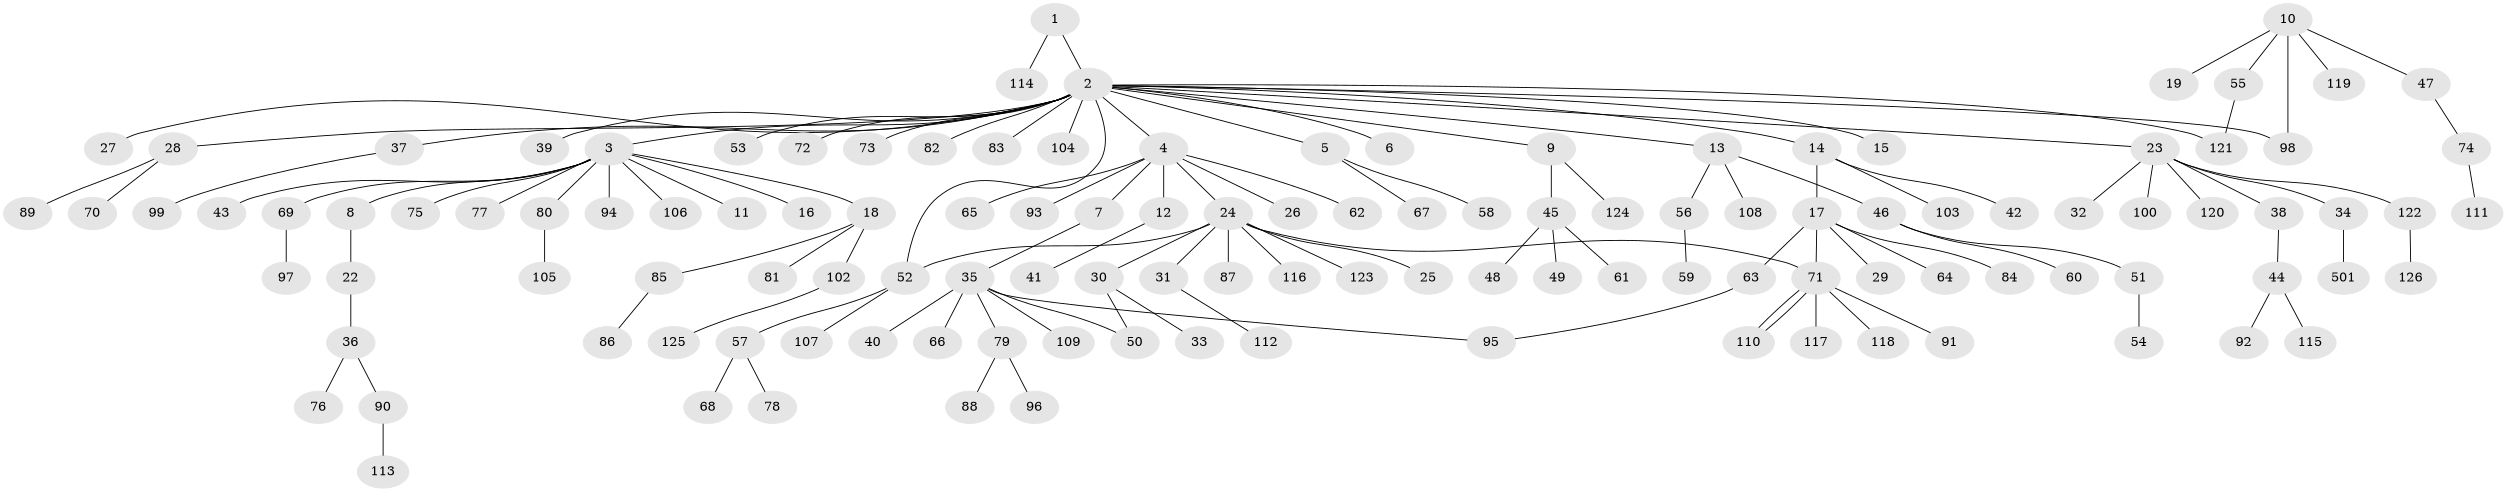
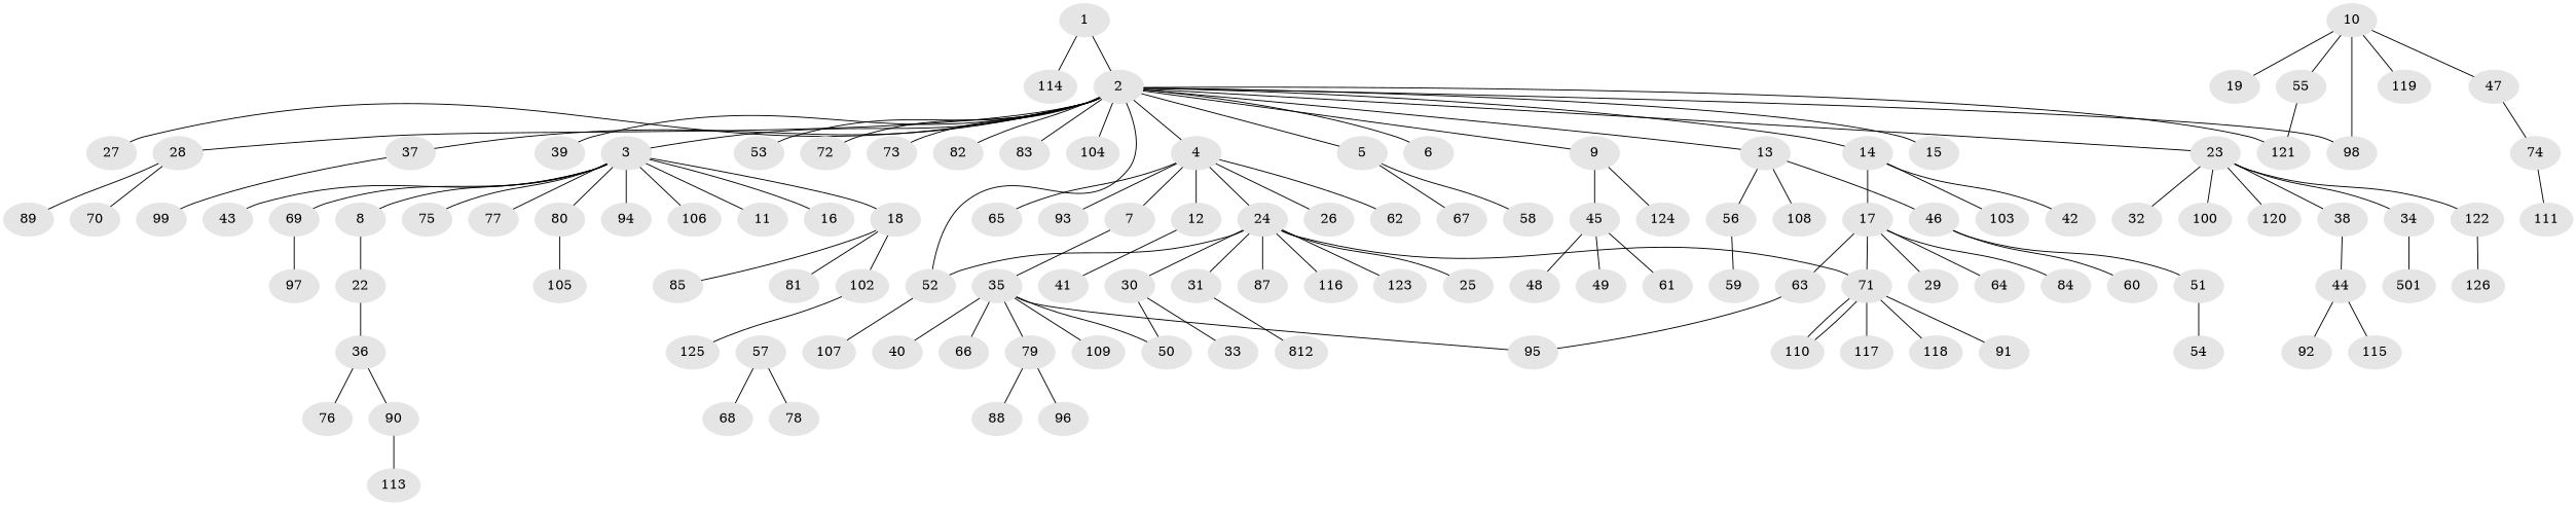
  graph {
    node [color=gray90 style=filled]
    1
    2
    114
    3
    4
    5
    6
    9
    13
    14
    15
    23
    27
    28
    37
    39
    52
    53
    72
    73
    82
    83
    104
    121
    98
    8
    11
    16
    18
    43
    69
    75
    77
    80
    94
    106
    7
    12
    24
    26
    62
    65
    93
    58
    67
    45
    124
    10
    19
    47
    55
    119
    46
    56
    108
    17
    42
    103
    122
    32
    34
    38
    100
    120
    70
    89
    99
    57
    107
    22
    81
    85
    102
    97
    105
    35
    41
    71
    25
    30
    31
    87
    116
    123
    50
    40
    66
    79
    95
    109
    36
    48
    49
    61
    74
    51
    60
    59
    29
    63
    64
    84
    91
    110
    117
    118
-   86
    125
    126
    76
    90
    n112 [label=501]
    44
    33
-   112
+   112 [label=812]
    88
    96
    113
    92
    115
    54
    111
    68
    78
    1 -- 2
    1 -- 114
    2 -- 3
    2 -- 4
    2 -- 5
    2 -- 6
    2 -- 9
    2 -- 13
    2 -- 14
    2 -- 15
    2 -- 23
    2 -- 27
    2 -- 28
    2 -- 37
    2 -- 39
    2 -- 52
    2 -- 53
    2 -- 72
    2 -- 73
    2 -- 82
    2 -- 83
    2 -- 104
    2 -- 121
    2 -- 98
    3 -- 8
    3 -- 11
    3 -- 16
    3 -- 18
    3 -- 43
    3 -- 69
    3 -- 75
    3 -- 77
    3 -- 80
    3 -- 94
    3 -- 106
    4 -- 7
    4 -- 12
    4 -- 24
    4 -- 26
    4 -- 62
    4 -- 65
    4 -- 93
    5 -- 58
    5 -- 67
    9 -- 45
    9 -- 124
    13 -- 46
    13 -- 56
    13 -- 108
    14 -- 17
    14 -- 42
    14 -- 103
    23 -- 122
    23 -- 32
    23 -- 34
    23 -- 38
    23 -- 100
    23 -- 120
    28 -- 70
    28 -- 89
    37 -- 99
-   52 -- 57
    52 -- 107
    8 -- 22
    18 -- 81
    18 -- 85
    18 -- 102
    69 -- 97
    80 -- 105
    7 -- 35
    12 -- 41
    24 -- 52
    24 -- 71
    24 -- 25
    24 -- 30
    24 -- 31
    24 -- 87
    24 -- 116
    24 -- 123
    45 -- 48
    45 -- 49
    45 -- 61
    10 -- 98
    10 -- 19
    10 -- 47
    10 -- 55
    10 -- 119
    47 -- 74
    55 -- 121
    46 -- 51
    46 -- 60
    56 -- 59
    17 -- 71
    17 -- 29
    17 -- 63
    17 -- 64
    17 -- 84
    122 -- 126
    34 -- n112
    38 -- 44
    57 -- 68
    57 -- 78
    22 -- 36
-   85 -- 86
    102 -- 125
    35 -- 50
    35 -- 40
    35 -- 66
    35 -- 79
    35 -- 95
    35 -- 109
    71 -- 91
    71 -- 110
    71 -- 110
    71 -- 117
    71 -- 118
    30 -- 50
    30 -- 33
    31 -- 112
    79 -- 88
    79 -- 96
    36 -- 76
    36 -- 90
    74 -- 111
    51 -- 54
    63 -- 95
    90 -- 113
    44 -- 92
    44 -- 115
  }
